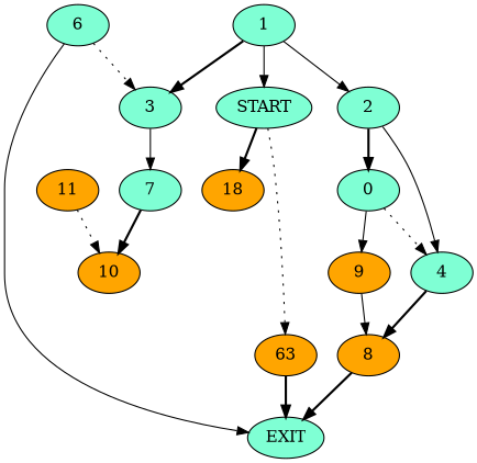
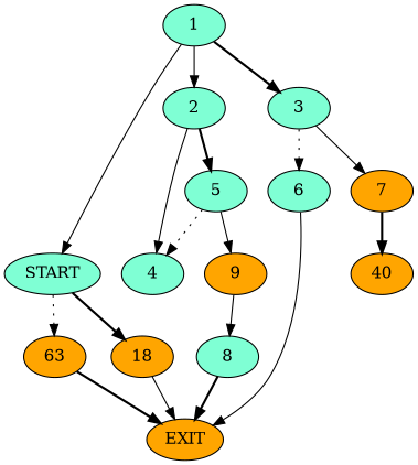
  digraph {
    node [fillcolor=aquamarine style=filled]
    edge [style=solid]
    n1 [label=START]
    n2 [fillcolor=orange label=63]
    n3 [fillcolor=orange label=18]
    1
    2
    3
-   n7 [label=EXIT]
+   n7 [fillcolor=orange label=EXIT]
    4
-   5 [label=0]
+   5
    6
-   7
-   8 [fillcolor=orange]
+   7 [fillcolor=orange]
+   8
    9 [fillcolor=orange]
-   10 [fillcolor=orange]
-   11 [fillcolor=orange]
+   10 [fillcolor=orange label=40]
    n1 -> n2 [style=dotted]
    n1 -> n3 [style=bold]
    n2 -> n7 [style=bold]
+   n3 -> n7
    1 -> n1
    1 -> 2
    1 -> 3 [style=bold]
    2 -> 4
    2 -> 5 [style=bold]
-   6 -> 3 [style=dotted]
+   3 -> 6 [style=dotted]
    3 -> 7
-   4 -> 8 [style=bold]
    5 -> 4 [style=dotted]
    5 -> 9
    6 -> n7
    7 -> 10 [style=bold]
    8 -> n7 [style=bold]
    9 -> 8
-   11 -> 10 [style=dotted]
  }
